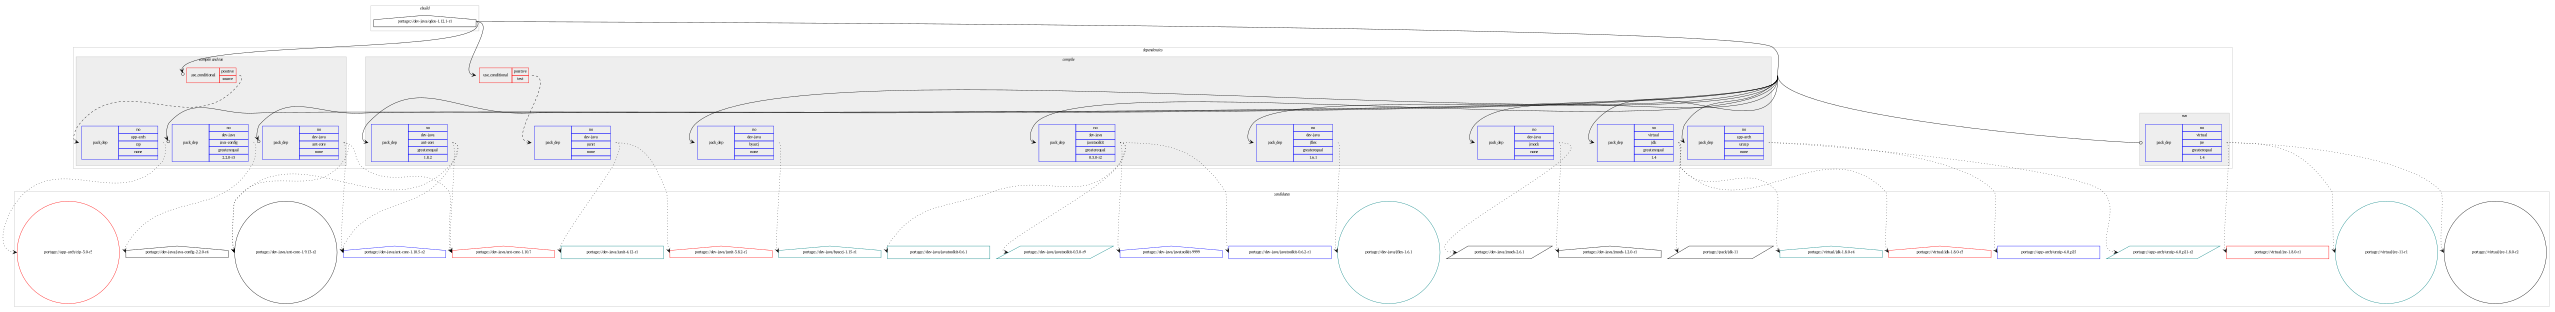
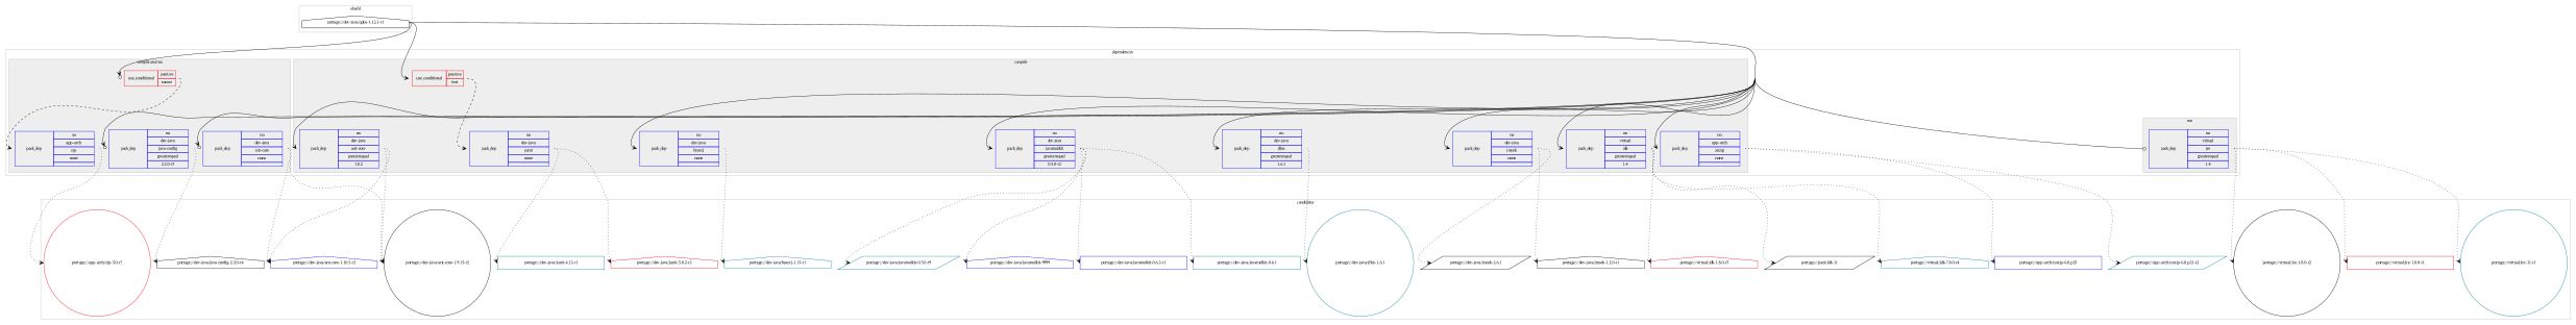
  digraph {
    compound=true
    concentrate=true
    fontname="PT Serif"
    fontsize=10
    newrank=true
    rankdir=TB
    ranksep=1.5
    node [color=blue fontname="PT Serif" fontsize=10 shape=none]
    edge [arrowhead=vee fontname="PT Serif" headport=w style=dotted tailport=e weight=100]
    n1 [color=black label="portage://dev-java/qdox-1.12.1-r1" shape=house width=4]
    n2 [label=<<TABLE BORDER="0" CELLBORDER="1" CELLSPACING="0" CELLPADDING="4" WIDTH="220"><TR><TD ROWSPAN="6" CELLPADDING="30">pack_dep</TD></TR><TR><TD WIDTH="110">no</TD></TR><TR><TD>dev-java</TD></TR><TR><TD>junit</TD></TR><TR><TD>none</TD></TR><TR><TD></TD></TR></TABLE>>]
    n3 [color=red label=<<TABLE BORDER="0" CELLBORDER="1" CELLSPACING="0" CELLPADDING="4"><TR><TD ROWSPAN="3" CELLPADDING="10">use_conditional</TD></TR><TR><TD>positive</TD></TR><TR><TD>test</TD></TR></TABLE>>]
    n4 [label=<<TABLE BORDER="0" CELLBORDER="1" CELLSPACING="0" CELLPADDING="4" WIDTH="220"><TR><TD ROWSPAN="6" CELLPADDING="30">pack_dep</TD></TR><TR><TD WIDTH="110">no</TD></TR><TR><TD>app-arch</TD></TR><TR><TD>unzip</TD></TR><TR><TD>none</TD></TR><TR><TD></TD></TR></TABLE>>]
    n5 [label=<<TABLE BORDER="0" CELLBORDER="1" CELLSPACING="0" CELLPADDING="4" WIDTH="220"><TR><TD ROWSPAN="6" CELLPADDING="30">pack_dep</TD></TR><TR><TD WIDTH="110">no</TD></TR><TR><TD>dev-java</TD></TR><TR><TD>ant-core</TD></TR><TR><TD>greaterequal</TD></TR><TR><TD>1.8.2</TD></TR></TABLE>>]
    n6 [label=<<TABLE BORDER="0" CELLBORDER="1" CELLSPACING="0" CELLPADDING="4" WIDTH="220"><TR><TD ROWSPAN="6" CELLPADDING="30">pack_dep</TD></TR><TR><TD WIDTH="110">no</TD></TR><TR><TD>dev-java</TD></TR><TR><TD>byaccj</TD></TR><TR><TD>none</TD></TR><TR><TD></TD></TR></TABLE>>]
    n7 [label=<<TABLE BORDER="0" CELLBORDER="1" CELLSPACING="0" CELLPADDING="4" WIDTH="220"><TR><TD ROWSPAN="6" CELLPADDING="30">pack_dep</TD></TR><TR><TD WIDTH="110">no</TD></TR><TR><TD>dev-java</TD></TR><TR><TD>javatoolkit</TD></TR><TR><TD>greaterequal</TD></TR><TR><TD>0.3.0-r2</TD></TR></TABLE>>]
    n8 [label=<<TABLE BORDER="0" CELLBORDER="1" CELLSPACING="0" CELLPADDING="4" WIDTH="220"><TR><TD ROWSPAN="6" CELLPADDING="30">pack_dep</TD></TR><TR><TD WIDTH="110">no</TD></TR><TR><TD>dev-java</TD></TR><TR><TD>jflex</TD></TR><TR><TD>greaterequal</TD></TR><TR><TD>1.6.1</TD></TR></TABLE>>]
    n9 [label=<<TABLE BORDER="0" CELLBORDER="1" CELLSPACING="0" CELLPADDING="4" WIDTH="220"><TR><TD ROWSPAN="6" CELLPADDING="30">pack_dep</TD></TR><TR><TD WIDTH="110">no</TD></TR><TR><TD>dev-java</TD></TR><TR><TD>jmock</TD></TR><TR><TD>none</TD></TR><TR><TD></TD></TR></TABLE>>]
    n10 [label=<<TABLE BORDER="0" CELLBORDER="1" CELLSPACING="0" CELLPADDING="4" WIDTH="220"><TR><TD ROWSPAN="6" CELLPADDING="30">pack_dep</TD></TR><TR><TD WIDTH="110">no</TD></TR><TR><TD>virtual</TD></TR><TR><TD>jdk</TD></TR><TR><TD>greaterequal</TD></TR><TR><TD>1.4</TD></TR></TABLE>>]
    n11 [label=<<TABLE BORDER="0" CELLBORDER="1" CELLSPACING="0" CELLPADDING="4" WIDTH="220"><TR><TD ROWSPAN="6" CELLPADDING="30">pack_dep</TD></TR><TR><TD WIDTH="110">no</TD></TR><TR><TD>dev-java</TD></TR><TR><TD>ant-core</TD></TR><TR><TD>none</TD></TR><TR><TD></TD></TR></TABLE>>]
    n12 [label=<<TABLE BORDER="0" CELLBORDER="1" CELLSPACING="0" CELLPADDING="4" WIDTH="220"><TR><TD ROWSPAN="6" CELLPADDING="30">pack_dep</TD></TR><TR><TD WIDTH="110">no</TD></TR><TR><TD>app-arch</TD></TR><TR><TD>zip</TD></TR><TR><TD>none</TD></TR><TR><TD></TD></TR></TABLE>>]
    n13 [color=red label=<<TABLE BORDER="0" CELLBORDER="1" CELLSPACING="0" CELLPADDING="4"><TR><TD ROWSPAN="3" CELLPADDING="10">use_conditional</TD></TR><TR><TD>positive</TD></TR><TR><TD>source</TD></TR></TABLE>>]
    n14 [label=<<TABLE BORDER="0" CELLBORDER="1" CELLSPACING="0" CELLPADDING="4" WIDTH="220"><TR><TD ROWSPAN="6" CELLPADDING="30">pack_dep</TD></TR><TR><TD WIDTH="110">no</TD></TR><TR><TD>dev-java</TD></TR><TR><TD>java-config</TD></TR><TR><TD>greaterequal</TD></TR><TR><TD>2.2.0-r3</TD></TR></TABLE>>]
    n15 [label=<<TABLE BORDER="0" CELLBORDER="1" CELLSPACING="0" CELLPADDING="4" WIDTH="220"><TR><TD ROWSPAN="6" CELLPADDING="30">pack_dep</TD></TR><TR><TD WIDTH="110">no</TD></TR><TR><TD>virtual</TD></TR><TR><TD>jre</TD></TR><TR><TD>greaterequal</TD></TR><TR><TD>1.4</TD></TR></TABLE>>]
    n16 [color=red label="portage://dev-java/junit-3.8.2-r2" shape=house width=4]
    n17 [color=teal label="portage://dev-java/junit-4.12-r1" shape=box width=4]
    n18 [color=teal label="portage://app-arch/unzip-6.0_p21-r2" shape=parallelogram width=4]
    n19 [label="portage://app-arch/unzip-6.0_p25" shape=box width=4]
    n20 [label="portage://dev-java/ant-core-1.10.5-r2" shape=house width=4]
-   n21 [color=red label="portage://dev-java/ant-core-1.10.7" shape=house width=4]
    n22 [color=black label="portage://dev-java/ant-core-1.9.13-r2" shape=circle width=4]
    n23 [color=teal label="portage://dev-java/byaccj-1.15-r1" shape=house width=4]
    n24 [color=teal label="portage://dev-java/javatoolkit-0.3.0-r9" shape=parallelogram width=4]
    n25 [color=teal label="portage://dev-java/javatoolkit-0.6.1" shape=box width=4]
    n26 [label="portage://dev-java/javatoolkit-0.6.2-r1" shape=box width=4]
    n27 [label="portage://dev-java/javatoolkit-9999" shape=house width=4]
    n28 [color=teal label="portage://dev-java/jflex-1.6.1" shape=circle width=4]
    n29 [color=black label="portage://dev-java/jmock-1.2.0-r1" shape=house width=4]
    n30 [color=black label="portage://dev-java/jmock-2.6.1" shape=parallelogram width=4]
    n31 [color=red label="portage://virtual/jdk-1.8.0-r3" shape=house width=4]
-   n32 [color=teal label="portage://virtual/jdk-1.8.0-r4" shape=house width=4]
+   n32 [color=teal label="portage://virtual/jdk-7.8.0-r4" shape=house width=4]
    n33 [color=black label="portage://pack/jdk-11" shape=parallelogram width=4]
    n34 [color=red label="portage://app-arch/zip-3.0-r3" shape=circle width=4]
    n35 [color=black label="portage://dev-java/java-config-2.2.0-r4" shape=house width=4]
    n36 [color=red label="portage://virtual/jre-1.8.0-r1" shape=box width=4]
    n37 [color=black label="portage://virtual/jre-1.8.0-r2" shape=circle width=4]
    n38 [color=teal label="portage://virtual/jre-11-r1" shape=circle width=4]
    subgraph cluster_1 {
      color=gray
      label=<<i>ebuild</i>>
      rank=same
      n1
    }
    subgraph cluster_2 {
      color=gray
      label=<<i>dependencies</i>>
      subgraph cluster_3 {
        color=gray
        fillcolor="#eeeeee"
        label=<<i>compile</i>>
        style=filled
        subgraph sub_4 {
          color=gray
          fillcolor="#eeeeee"
          label=<<i>compile</i>>
          style=filled
          n3
          subgraph sub_5 {
            color=gray
            fillcolor="#eeeeee"
            label=<<i>compile</i>>
            style=filled
            n2
          }
        }
        subgraph sub_6 {
          color=gray
          fillcolor="#eeeeee"
          label=<<i>compile</i>>
          style=filled
          n4
        }
        subgraph sub_7 {
          color=gray
          fillcolor="#eeeeee"
          label=<<i>compile</i>>
          style=filled
          n5
        }
        subgraph sub_8 {
          color=gray
          fillcolor="#eeeeee"
          label=<<i>compile</i>>
          style=filled
          n6
        }
        subgraph sub_9 {
          color=gray
          fillcolor="#eeeeee"
          label=<<i>compile</i>>
          style=filled
          n7
        }
        subgraph sub_10 {
          color=gray
          fillcolor="#eeeeee"
          label=<<i>compile</i>>
          style=filled
          n8
        }
        subgraph sub_11 {
          color=gray
          fillcolor="#eeeeee"
          label=<<i>compile</i>>
          style=filled
          n9
        }
        subgraph sub_12 {
          color=gray
          fillcolor="#eeeeee"
          label=<<i>compile</i>>
          style=filled
          n10
        }
      }
      subgraph cluster_13 {
        color=gray
        fillcolor="#eeeeee"
        label=<<i>compile and run</i>>
        style=filled
        subgraph sub_14 {
          color=gray
          fillcolor="#eeeeee"
          label=<<i>compile and run</i>>
          style=filled
          n11
        }
        subgraph sub_15 {
          color=gray
          fillcolor="#eeeeee"
          label=<<i>compile and run</i>>
          style=filled
          n13
          subgraph sub_16 {
            color=gray
            fillcolor="#eeeeee"
            label=<<i>compile and run</i>>
            style=filled
            n12
          }
        }
        subgraph sub_17 {
          color=gray
          fillcolor="#eeeeee"
          label=<<i>compile and run</i>>
          style=filled
          n14
        }
      }
      subgraph cluster_18 {
        color=gray
        fillcolor="#eeeeee"
        label=<<i>run</i>>
        style=filled
        subgraph sub_19 {
          color=gray
          fillcolor="#eeeeee"
          label=<<i>run</i>>
          style=filled
          n15
        }
      }
    }
    subgraph cluster_20 {
      color=gray
      label=<<i>candidates</i>>
      rank=same
      subgraph sub_21 {
        color=black
        label=<<i>candidates</i>>
        nodesep=1
        rank=same
        n16
        n17
      }
      subgraph sub_22 {
        color=black
        label=<<i>candidates</i>>
        nodesep=1
        rank=same
        n18
        n19
      }
      subgraph sub_23 {
        color=black
        label=<<i>candidates</i>>
        nodesep=1
        rank=same
        n20
-       n21
        n22
      }
      subgraph sub_24 {
        color=black
        label=<<i>candidates</i>>
        nodesep=1
        rank=same
        n23
      }
      subgraph sub_25 {
        color=black
        label=<<i>candidates</i>>
        nodesep=1
        rank=same
        n24
        n25
        n26
        n27
      }
      subgraph sub_26 {
        color=black
        label=<<i>candidates</i>>
        nodesep=1
        rank=same
        n28
      }
      subgraph sub_27 {
        color=black
        label=<<i>candidates</i>>
        nodesep=1
        rank=same
        n29
        n30
      }
      subgraph sub_28 {
        color=black
        label=<<i>candidates</i>>
        nodesep=1
        rank=same
        n31
        n32
        n33
      }
      subgraph sub_29 {
        color=black
        label=<<i>candidates</i>>
        nodesep=1
        rank=same
        n34
      }
      subgraph sub_30 {
        color=black
        label=<<i>candidates</i>>
        nodesep=1
        rank=same
        n20
-       n21
        n22
      }
      subgraph sub_31 {
        color=black
        label=<<i>candidates</i>>
        nodesep=1
        rank=same
        n35
      }
      subgraph sub_32 {
        color=black
        label=<<i>candidates</i>>
        nodesep=1
        rank=same
        n36
        n37
        n38
      }
    }
    n1 -> n3 [style=solid weight=20]
    n1 -> n4 [style=solid weight=20]
    n1 -> n5 [style=solid weight=20]
    n1 -> n6 [style=solid weight=20]
    n1 -> n7 [style=solid weight=20]
    n1 -> n8 [style=solid weight=20]
    n1 -> n9 [style=solid weight=20]
    n1 -> n10 [style=solid weight=20]
    n1 -> n11 [arrowhead=odotvee style=solid weight=20]
    n1 -> n13 [arrowhead=odotvee style=solid weight=20]
    n1 -> n14 [arrowhead=odotvee style=solid weight=20]
    n1 -> n15 [arrowhead=odot style=solid weight=20]
    n2 -> n16
    n2 -> n17
    n3 -> n2 [style=dashed weight=20]
    n4 -> n18
    n4 -> n19
    n5 -> n20
-   n5 -> n21
    n5 -> n22
    n6 -> n23
    n7 -> n24
    n7 -> n25
    n7 -> n26
    n7 -> n27
    n8 -> n28
    n9 -> n29
    n9 -> n30
    n10 -> n31
    n10 -> n32
    n10 -> n33
    n11 -> n20
-   n11 -> n21
    n11 -> n22
    n12 -> n34
    n13 -> n12 [style=dashed weight=20]
    n14 -> n35
    n15 -> n36
    n15 -> n37
    n15 -> n38
  }
